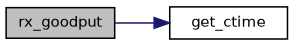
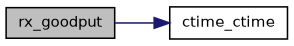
  digraph {
    rankdir=LR
    node [color=black fontname=Helvetica fontsize=10 shape=record style=filled]
    n1 [fillcolor=grey75 fontcolor=black height=0.2 label=rx_goodput width=0.4]
-   n2 [fillcolor=white height=0.2 label=get_ctime width=0.4]
+   n2 [fillcolor=white height=0.2 label=ctime_ctime width=0.4]
    n1 -> n2 [color=midnightblue fontname=Helvetica fontsize=10 labelfontname=Helvetica labelfontsize=10 style=solid]
  }
